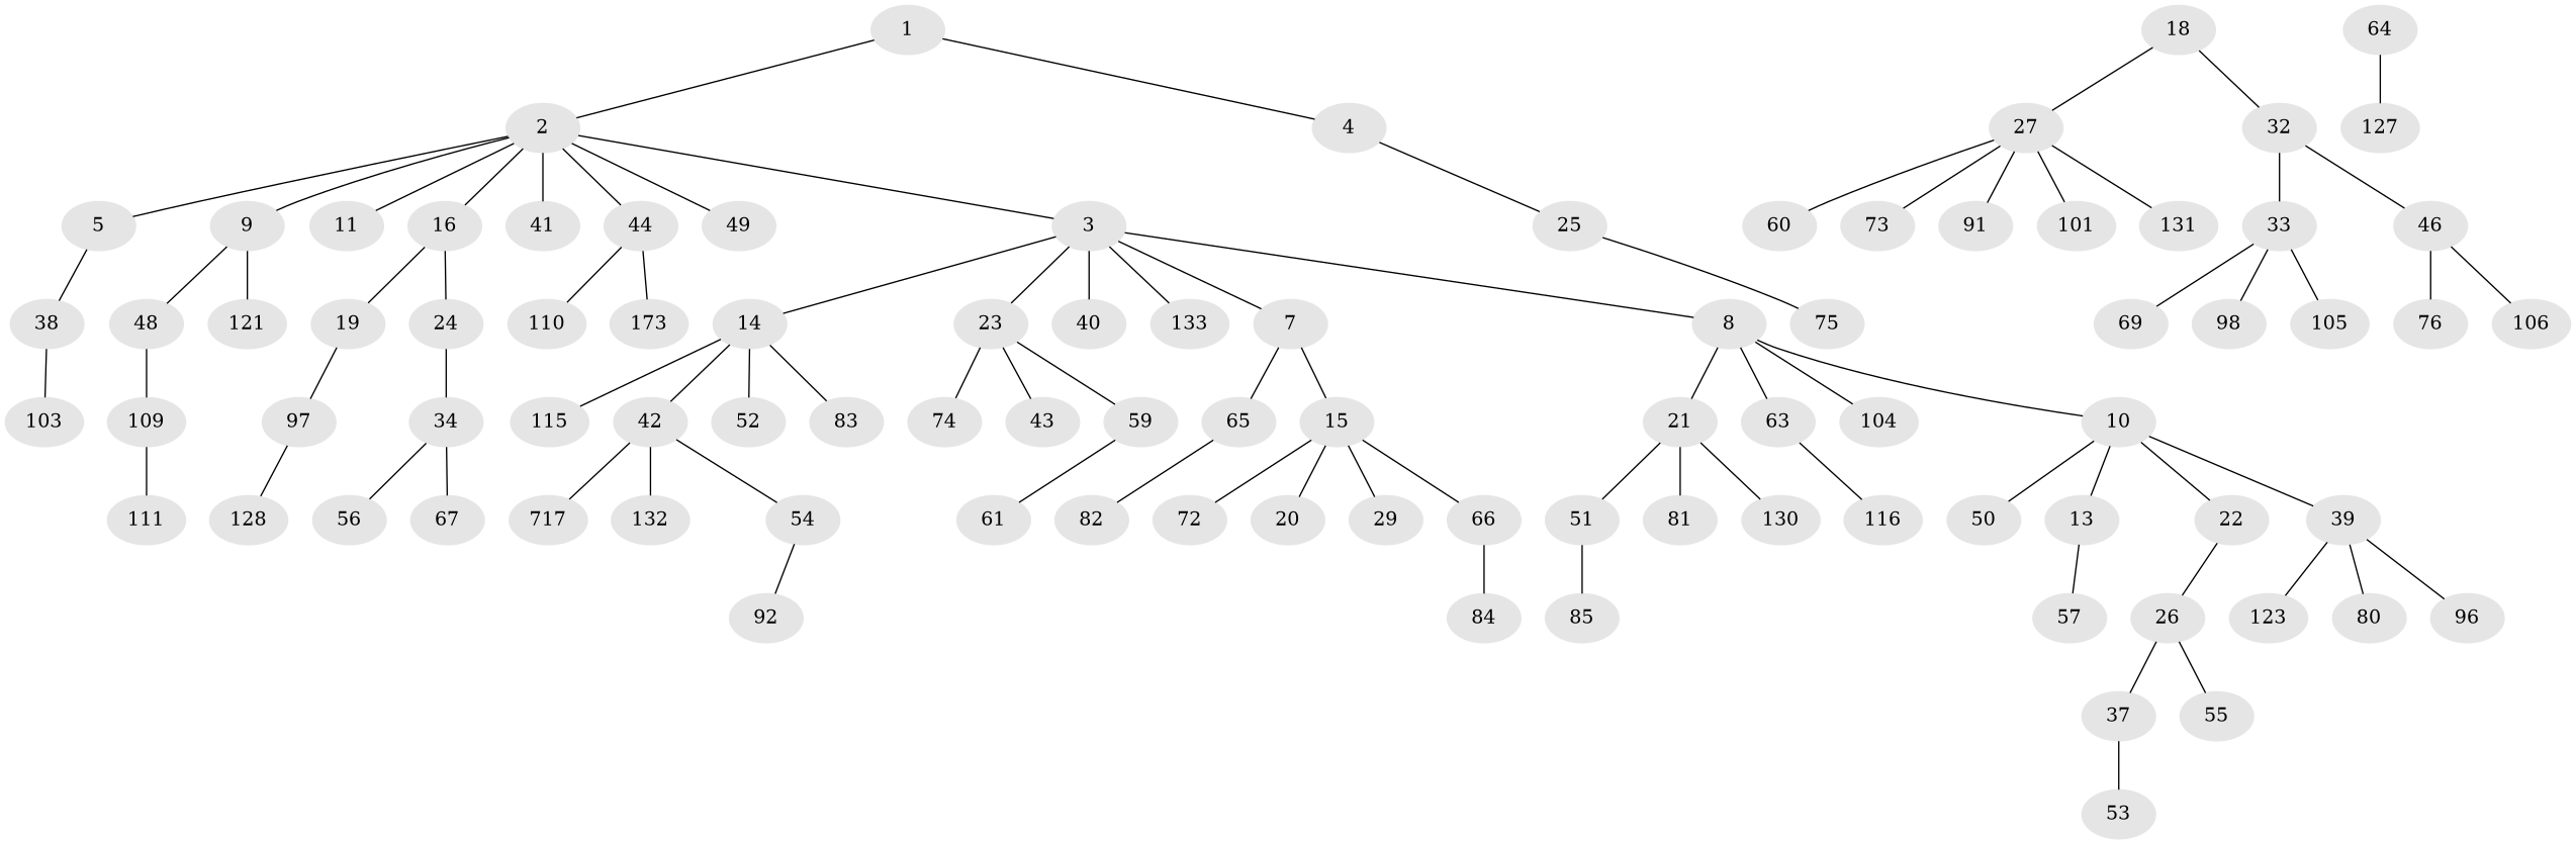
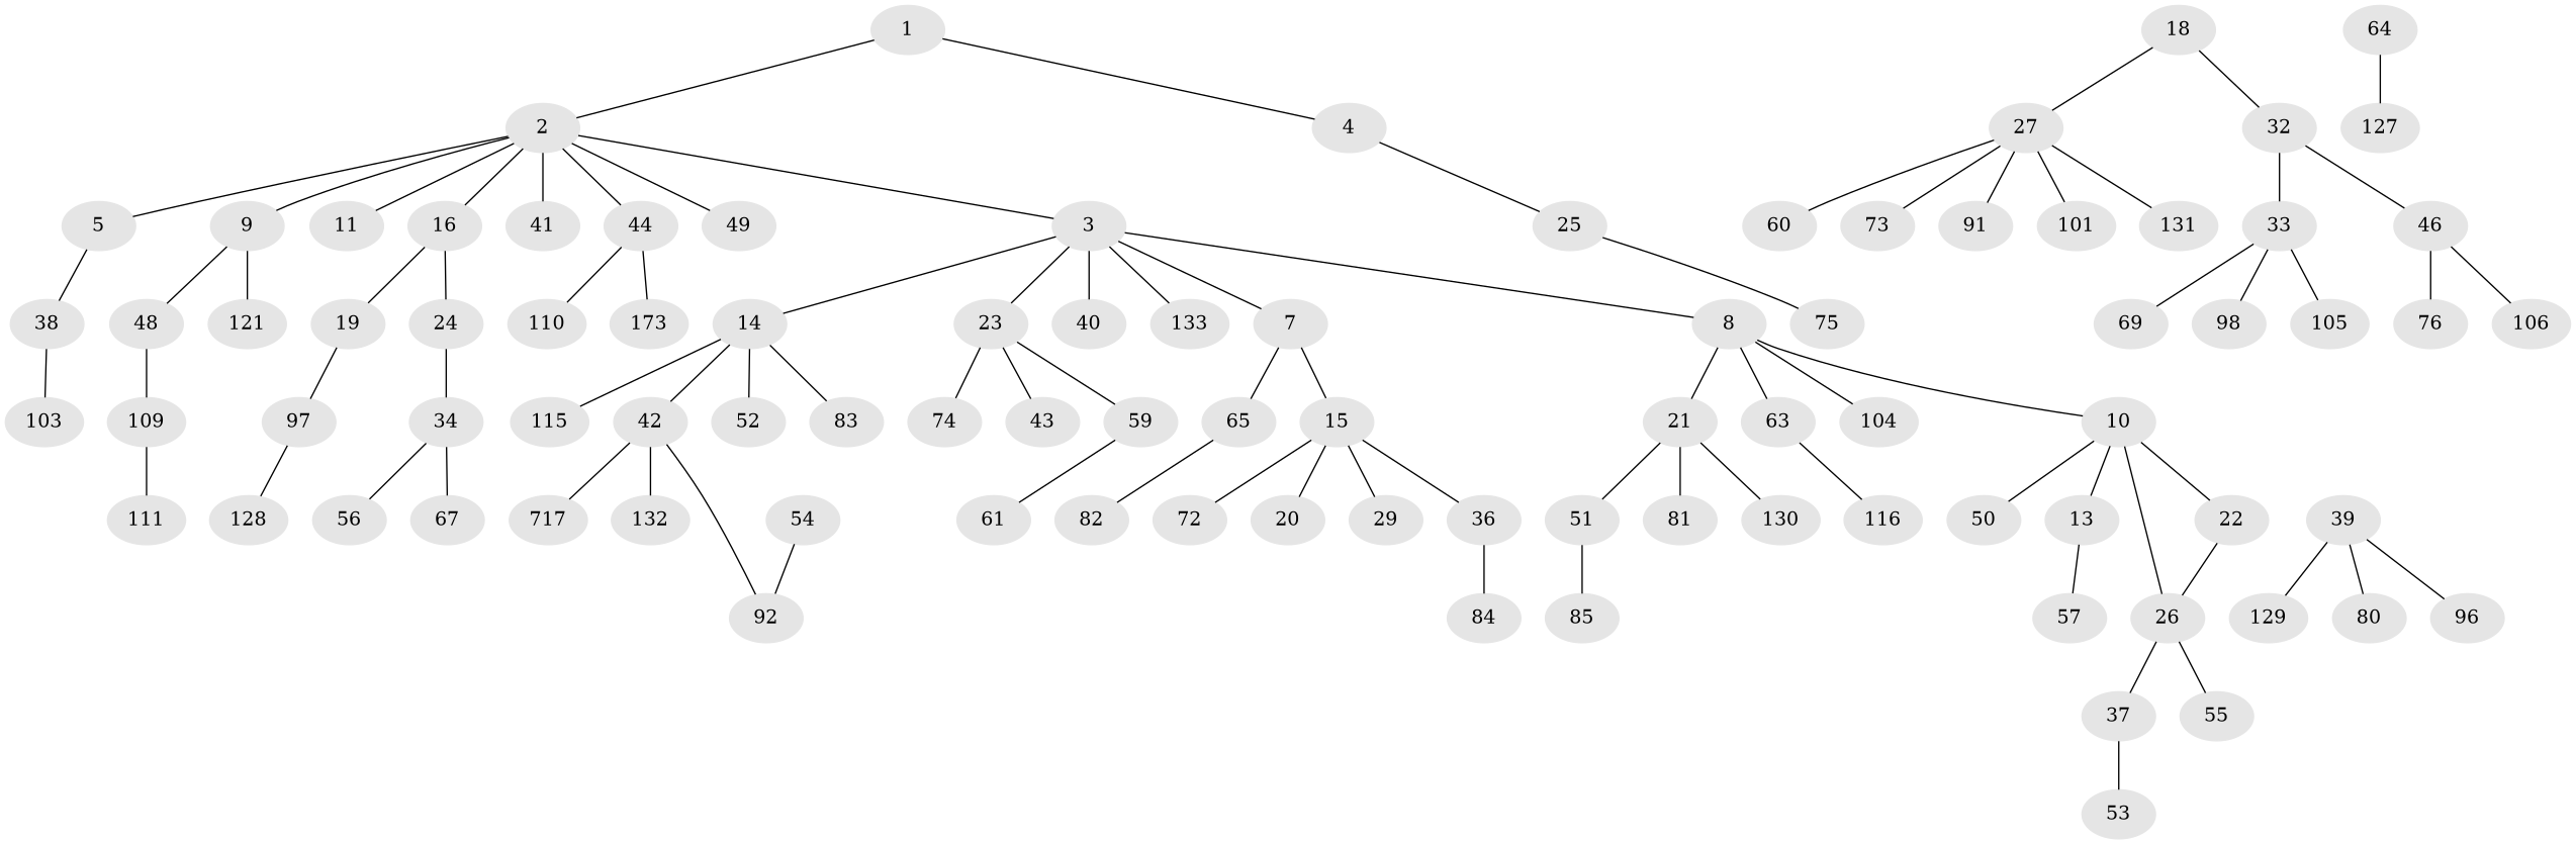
  graph {
    node [color=gray90 style=filled]
    1 [super="+47"]
    2 [super="+6"]
    4 [super="+67"]
    3 [super="+100"]
    5 [super="+88"]
    9 [super="+99"]
    11
    16
    41 [super="+108"]
    44 [super="+70"]
    49 [super="+113"]
    25
    7 [super="+120"]
    8 [super="+12"]
    14 [super="+28"]
    23 [super="+45"]
    40 [super="+78"]
    133
    38 [super="+58"]
    48 [super="+119"]
    121
    19 [super="+71"]
    24 [super="+89"]
    110
    n25 [label=173]
    15 [super="+17"]
    65
    10 [super="+31"]
    21 [super="+30"]
    63 [super="+125"]
    104
    42 [super="+118"]
    52
    83
    115
    43
    59 [super="+107"]
    74
    75 [super="+95"]
    103
    20
    29
-   36 [label=66]
+   36
    72
    82 [super="+112"]
    13 [super="+114"]
    22 [super="+90"]
    39 [super="+79"]
    50
    18 [super="+35"]
    27 [super="+68"]
    32 [super="+124"]
    51 [super="+122"]
    81
    130
    116
    109
    57
    26 [super="+87"]
    80
    96
-   129 [label=123]
+   129
    54
    n64 [label=717]
    132
    84
    n67 [label=97]
    34
    60
    73 [super="+93"]
    91 [super="+102"]
    101
    131
    33 [super="+86"]
    46 [super="+62"]
    128
    85
    64 [super="+97"]
    127
    37
    55
    61 [super="+77"]
    56 [super="+126"]
    n84 [label=67]
    53
    69
    98
    105
    76
    106
    92
    111
    1 -- 2
    1 -- 4
    2 -- 3
    2 -- 5
    2 -- 9
    2 -- 11
    2 -- 16
    2 -- 41
    2 -- 44
    2 -- 49
    4 -- 25
    3 -- 7
    3 -- 8
    3 -- 14
    3 -- 23
    3 -- 40
    3 -- 133
    5 -- 38
    9 -- 48
    9 -- 121
    16 -- 19
    16 -- 24
    44 -- 110
    44 -- n25
    25 -- 75
    7 -- 15
    7 -- 65
    8 -- 10
    8 -- 21
    8 -- 63
    8 -- 104
    14 -- 42
    14 -- 52
    14 -- 83
    14 -- 115
    23 -- 43
    23 -- 59
    23 -- 74
    38 -- 103
    48 -- 109
    19 -- n67
    24 -- 34
    15 -- 20
    15 -- 29
    15 -- 36
    15 -- 72
    65 -- 82
    10 -- 13
    10 -- 22
-   10 -- 39
+   10 -- 26
    10 -- 50
    21 -- 51
    21 -- 81
    21 -- 130
    63 -- 116
-   42 -- 54
+   42 -- 92
    42 -- n64
    42 -- 132
    59 -- 61
    36 -- 84
    13 -- 57
    22 -- 26
    39 -- 80
    39 -- 96
    39 -- 129
    18 -- 27
    18 -- 32
    27 -- 60
    27 -- 73
    27 -- 91
    27 -- 101
    27 -- 131
    32 -- 33
    32 -- 46
    51 -- 85
    109 -- 111
    26 -- 37
    26 -- 55
    54 -- 92
    n67 -- 128
    34 -- 56
    34 -- n84
    33 -- 69
    33 -- 98
    33 -- 105
    46 -- 76
    46 -- 106
    64 -- 127
    37 -- 53
  }
